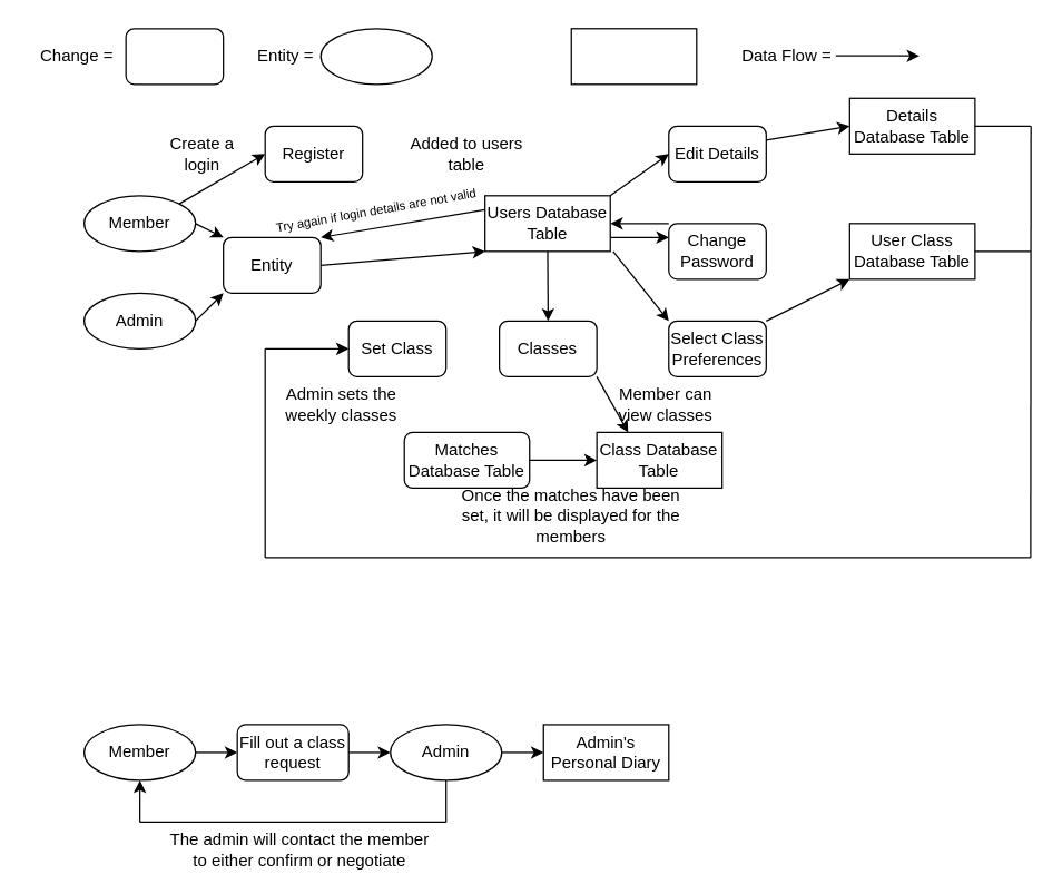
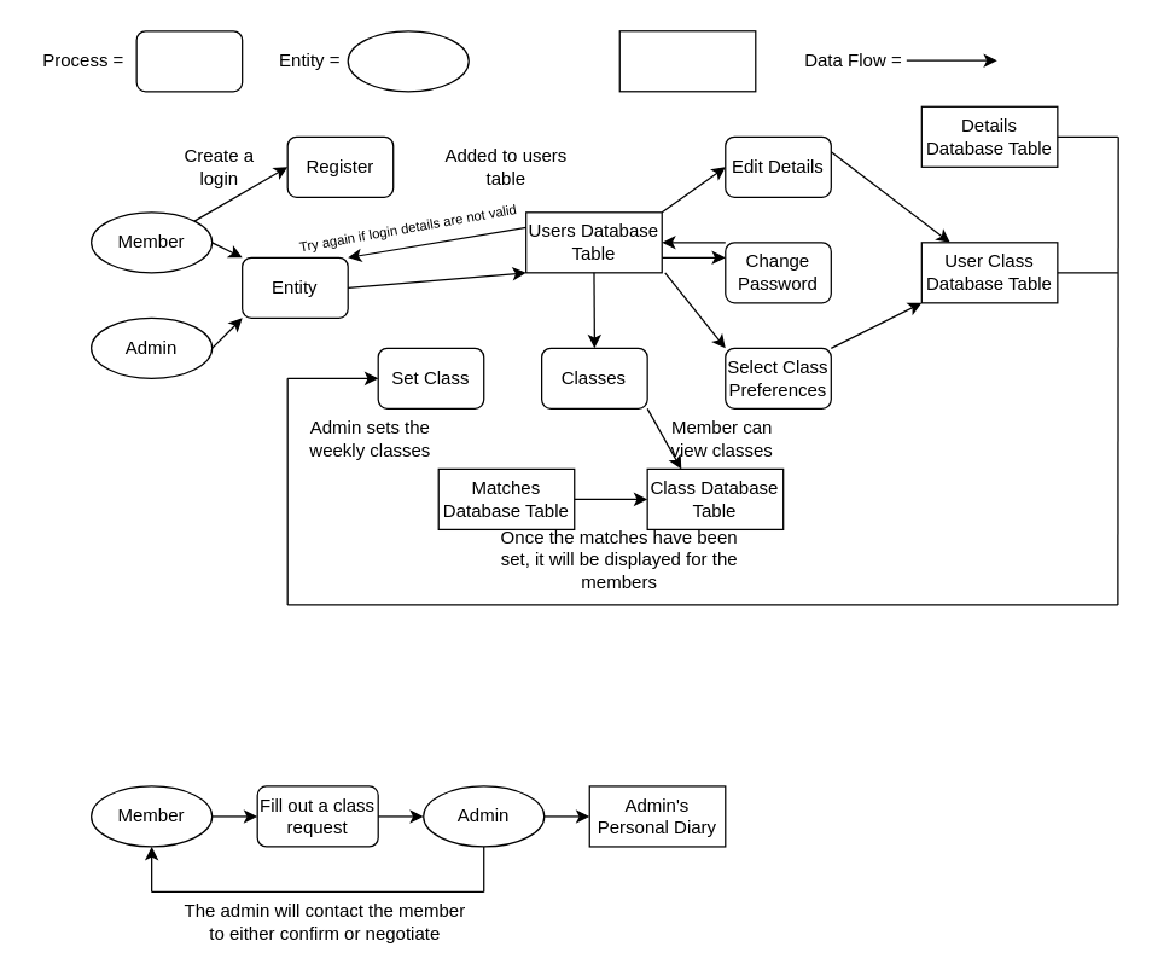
  <mxCell id="0" />
  <mxCell id="1" parent="0" />
  <mxCell id="2" value="" style="ellipse;whiteSpace=wrap;html=1;" vertex="1" parent="1"><mxGeometry x="230" y="20" width="80" height="40" as="geometry" /></mxCell>
  <mxCell id="3" value="" style="rounded=1;whiteSpace=wrap;html=1;" vertex="1" parent="1"><mxGeometry x="90" y="20" width="70" height="40" as="geometry" /></mxCell>
  <mxCell id="4" value="" style="rounded=0;whiteSpace=wrap;html=1;" vertex="1" parent="1"><mxGeometry x="410" y="20" width="90" height="40" as="geometry" /></mxCell>
  <mxCell id="5" value="" style="endArrow=classic;html=1;" edge="1" parent="1"><mxGeometry width="50" height="50" relative="1" as="geometry"><mxPoint x="600" y="39.5" as="sourcePoint" /><mxPoint x="660" y="39.5" as="targetPoint" /></mxGeometry></mxCell>
- <mxCell id="6" value="Change =" style="text;html=1;strokeColor=none;fillColor=none;align=center;verticalAlign=middle;whiteSpace=wrap;rounded=0;" vertex="1" parent="1"><mxGeometry x="20" y="30" width="70" height="20" as="geometry" /></mxCell>
+ <mxCell id="6" value="Process =" style="text;html=1;strokeColor=none;fillColor=none;align=center;verticalAlign=middle;whiteSpace=wrap;rounded=0;" vertex="1" parent="1"><mxGeometry x="20" y="30" width="70" height="20" as="geometry" /></mxCell>
  <mxCell id="7" value="Entity =" style="text;html=1;strokeColor=none;fillColor=none;align=center;verticalAlign=middle;whiteSpace=wrap;rounded=0;" vertex="1" parent="1"><mxGeometry x="180" y="30" width="50" height="20" as="geometry" /></mxCell>
  <mxCell id="8" value="Data Flow =" style="text;html=1;strokeColor=none;fillColor=none;align=center;verticalAlign=middle;whiteSpace=wrap;rounded=0;" vertex="1" parent="1"><mxGeometry x="530" y="30" width="70" height="20" as="geometry" /></mxCell>
  <mxCell id="9" value="Member" style="ellipse;whiteSpace=wrap;html=1;" vertex="1" parent="1"><mxGeometry x="60" y="140" width="80" height="40" as="geometry" /></mxCell>
  <mxCell id="10" value="Admin" style="ellipse;whiteSpace=wrap;html=1;" vertex="1" parent="1"><mxGeometry x="60" y="210" width="80" height="40" as="geometry" /></mxCell>
  <mxCell id="11" value="Register" style="rounded=1;whiteSpace=wrap;html=1;" vertex="1" parent="1"><mxGeometry x="190" y="90" width="70" height="40" as="geometry" /></mxCell>
  <mxCell id="12" value="" style="endArrow=classic;html=1;entryX=0;entryY=0.5;entryDx=0;entryDy=0;exitX=1;exitY=0;exitDx=0;exitDy=0;" edge="1" parent="1" source="9" target="11"><mxGeometry width="50" height="50" relative="1" as="geometry"><mxPoint x="20" y="310" as="sourcePoint" /><mxPoint x="70" y="260" as="targetPoint" /></mxGeometry></mxCell>
  <mxCell id="13" value="Create a login" style="text;html=1;strokeColor=none;fillColor=none;align=center;verticalAlign=middle;whiteSpace=wrap;rounded=0;" vertex="1" parent="1"><mxGeometry x="120" y="100" width="50" height="20" as="geometry" /></mxCell>
  <mxCell id="14" value="Users Database Table" style="rounded=0;whiteSpace=wrap;html=1;" vertex="1" parent="1"><mxGeometry x="347.97" y="140" width="90" height="40" as="geometry" /></mxCell>
  <mxCell id="15" value="Added to users table" style="text;html=1;strokeColor=none;fillColor=none;align=center;verticalAlign=middle;whiteSpace=wrap;rounded=0;" vertex="1" parent="1"><mxGeometry x="280" y="100" width="110" height="20" as="geometry" /></mxCell>
  <mxCell id="16" value="Entity" style="rounded=1;whiteSpace=wrap;html=1;" vertex="1" parent="1"><mxGeometry x="160" y="170" width="70" height="40" as="geometry" /></mxCell>
  <mxCell id="17" value="" style="endArrow=classic;html=1;entryX=0;entryY=0;entryDx=0;entryDy=0;exitX=1;exitY=0.5;exitDx=0;exitDy=0;" edge="1" parent="1" source="9" target="16"><mxGeometry width="50" height="50" relative="1" as="geometry"><mxPoint x="20" y="320" as="sourcePoint" /><mxPoint x="70" y="270" as="targetPoint" /></mxGeometry></mxCell>
  <mxCell id="18" value="" style="endArrow=classic;html=1;entryX=0;entryY=1;entryDx=0;entryDy=0;exitX=1;exitY=0.5;exitDx=0;exitDy=0;" edge="1" parent="1" source="10" target="16"><mxGeometry width="50" height="50" relative="1" as="geometry"><mxPoint x="20" y="320" as="sourcePoint" /><mxPoint x="70" y="270" as="targetPoint" /></mxGeometry></mxCell>
  <mxCell id="19" value="" style="endArrow=classic;html=1;entryX=0;entryY=1;entryDx=0;entryDy=0;exitX=1;exitY=0.5;exitDx=0;exitDy=0;" edge="1" parent="1" source="16" target="14"><mxGeometry width="50" height="50" relative="1" as="geometry"><mxPoint x="20" y="320" as="sourcePoint" /><mxPoint x="70" y="270" as="targetPoint" /></mxGeometry></mxCell>
  <mxCell id="20" value="" style="endArrow=classic;html=1;entryX=1;entryY=0;entryDx=0;entryDy=0;exitX=0;exitY=0.25;exitDx=0;exitDy=0;" edge="1" parent="1" source="14" target="16"><mxGeometry width="50" height="50" relative="1" as="geometry"><mxPoint x="20" y="320" as="sourcePoint" /><mxPoint x="70" y="270" as="targetPoint" /></mxGeometry></mxCell>
  <mxCell id="21" value="&lt;font style=&quot;font-size: 9px&quot;&gt;Try again if login details are not valid&lt;/font&gt;" style="text;html=1;strokeColor=none;fillColor=none;align=center;verticalAlign=middle;whiteSpace=wrap;rounded=0;rotation=-10;" vertex="1" parent="1"><mxGeometry x="190" y="140" width="160" height="20" as="geometry" /></mxCell>
  <mxCell id="22" value="Edit Details" style="rounded=1;whiteSpace=wrap;html=1;" vertex="1" parent="1"><mxGeometry x="480" y="90" width="70" height="40" as="geometry" /></mxCell>
  <mxCell id="23" value="Details Database Table" style="rounded=0;whiteSpace=wrap;html=1;" vertex="1" parent="1"><mxGeometry x="610" y="70" width="90" height="40" as="geometry" /></mxCell>
  <mxCell id="24" value="Change Password" style="rounded=1;whiteSpace=wrap;html=1;" vertex="1" parent="1"><mxGeometry x="480" y="160" width="70" height="40" as="geometry" /></mxCell>
  <mxCell id="25" value="" style="endArrow=classic;html=1;entryX=0;entryY=0.25;entryDx=0;entryDy=0;exitX=1;exitY=0.75;exitDx=0;exitDy=0;" edge="1" parent="1" source="14" target="24"><mxGeometry width="50" height="50" relative="1" as="geometry"><mxPoint x="20" y="320" as="sourcePoint" /><mxPoint x="70" y="270" as="targetPoint" /></mxGeometry></mxCell>
  <mxCell id="26" value="" style="endArrow=classic;html=1;entryX=1;entryY=0.5;entryDx=0;entryDy=0;exitX=0;exitY=0;exitDx=0;exitDy=0;" edge="1" parent="1" source="24" target="14"><mxGeometry width="50" height="50" relative="1" as="geometry"><mxPoint x="20" y="320" as="sourcePoint" /><mxPoint x="70" y="270" as="targetPoint" /></mxGeometry></mxCell>
  <mxCell id="27" value="" style="endArrow=classic;html=1;entryX=0;entryY=0.5;entryDx=0;entryDy=0;exitX=1;exitY=0;exitDx=0;exitDy=0;" edge="1" parent="1" source="14" target="22"><mxGeometry width="50" height="50" relative="1" as="geometry"><mxPoint x="20" y="320" as="sourcePoint" /><mxPoint x="70" y="270" as="targetPoint" /></mxGeometry></mxCell>
- <mxCell id="28" value="" style="endArrow=classic;html=1;entryX=0;entryY=0.5;entryDx=0;entryDy=0;exitX=1;exitY=0.25;exitDx=0;exitDy=0;" edge="1" parent="1" source="22" target="23"><mxGeometry width="50" height="50" relative="1" as="geometry"><mxPoint x="20" y="320" as="sourcePoint" /><mxPoint x="70" y="270" as="targetPoint" /></mxGeometry></mxCell>
+ <mxCell id="28" value="" style="endArrow=classic;html=1;exitX=1;exitY=0.25;exitDx=0;exitDy=0;" edge="1" parent="1" source="22" target="30"><mxGeometry width="50" height="50" relative="1" as="geometry"><mxPoint x="20" y="320" as="sourcePoint" /><mxPoint x="70" y="270" as="targetPoint" /></mxGeometry></mxCell>
  <mxCell id="29" value="Select Class Preferences" style="rounded=1;whiteSpace=wrap;html=1;" vertex="1" parent="1"><mxGeometry x="480" y="230" width="70" height="40" as="geometry" /></mxCell>
  <mxCell id="30" value="User Class Database Table" style="rounded=0;whiteSpace=wrap;html=1;" vertex="1" parent="1"><mxGeometry x="610" y="160" width="90" height="40" as="geometry" /></mxCell>
  <mxCell id="31" value="" style="endArrow=classic;html=1;entryX=0;entryY=1;entryDx=0;entryDy=0;exitX=1;exitY=0;exitDx=0;exitDy=0;" edge="1" parent="1" source="29" target="30"><mxGeometry width="50" height="50" relative="1" as="geometry"><mxPoint x="20" y="340" as="sourcePoint" /><mxPoint x="70" y="290" as="targetPoint" /></mxGeometry></mxCell>
  <mxCell id="32" value="" style="endArrow=classic;html=1;entryX=0;entryY=0;entryDx=0;entryDy=0;" edge="1" parent="1" target="29"><mxGeometry width="50" height="50" relative="1" as="geometry"><mxPoint x="440" y="180" as="sourcePoint" /><mxPoint x="70" y="290" as="targetPoint" /></mxGeometry></mxCell>
  <mxCell id="33" value="Classes" style="rounded=1;whiteSpace=wrap;html=1;" vertex="1" parent="1"><mxGeometry x="358.31" y="230" width="70" height="40" as="geometry" /></mxCell>
  <mxCell id="34" value="" style="endArrow=classic;html=1;entryX=0.5;entryY=0;entryDx=0;entryDy=0;exitX=0.5;exitY=1;exitDx=0;exitDy=0;" edge="1" parent="1" source="14" target="33"><mxGeometry width="50" height="50" relative="1" as="geometry"><mxPoint x="20" y="340" as="sourcePoint" /><mxPoint x="70" y="290" as="targetPoint" /></mxGeometry></mxCell>
  <mxCell id="35" value="Class Database Table" style="rounded=0;whiteSpace=wrap;html=1;" vertex="1" parent="1"><mxGeometry x="428.31" y="310" width="90" height="40" as="geometry" /></mxCell>
  <mxCell id="36" value="" style="endArrow=classic;html=1;entryX=0.25;entryY=0;entryDx=0;entryDy=0;exitX=1;exitY=1;exitDx=0;exitDy=0;" edge="1" parent="1" source="33" target="35"><mxGeometry width="50" height="50" relative="1" as="geometry"><mxPoint x="20" y="420" as="sourcePoint" /><mxPoint x="70" y="370" as="targetPoint" /></mxGeometry></mxCell>
  <mxCell id="37" value="Member can view classes" style="text;html=1;strokeColor=none;fillColor=none;align=center;verticalAlign=middle;whiteSpace=wrap;rounded=0;" vertex="1" parent="1"><mxGeometry x="438.31" y="280" width="80" height="20" as="geometry" /></mxCell>
  <mxCell id="38" value="Set Class" style="rounded=1;whiteSpace=wrap;html=1;" vertex="1" parent="1"><mxGeometry x="250" y="230" width="70" height="40" as="geometry" /></mxCell>
- <mxCell id="39" value="Matches Database Table" style="whiteSpace=wrap;html=1;rounded=1;" vertex="1" parent="1"><mxGeometry x="290" y="310" width="90" height="40" as="geometry" /></mxCell>
+ <mxCell id="39" value="Matches Database Table" style="rounded=0;whiteSpace=wrap;html=1;" vertex="1" parent="1"><mxGeometry x="290" y="310" width="90" height="40" as="geometry" /></mxCell>
  <mxCell id="40" value="" style="endArrow=classic;html=1;entryX=0;entryY=0.5;entryDx=0;entryDy=0;exitX=1;exitY=0.5;exitDx=0;exitDy=0;" edge="1" parent="1" source="39" target="35"><mxGeometry width="50" height="50" relative="1" as="geometry"><mxPoint x="20" y="420" as="sourcePoint" /><mxPoint x="70" y="370" as="targetPoint" /></mxGeometry></mxCell>
  <mxCell id="41" value="Admin sets the weekly classes" style="text;html=1;strokeColor=none;fillColor=none;align=center;verticalAlign=middle;whiteSpace=wrap;rounded=0;" vertex="1" parent="1"><mxGeometry x="200" y="280" width="90" height="20" as="geometry" /></mxCell>
  <mxCell id="42" value="Once the matches have been set, it will be displayed for the members" style="text;html=1;strokeColor=none;fillColor=none;align=center;verticalAlign=middle;whiteSpace=wrap;rounded=0;" vertex="1" parent="1"><mxGeometry x="320" y="360" width="180" height="20" as="geometry" /></mxCell>
  <mxCell id="43" value="" style="endArrow=classic;html=1;entryX=0;entryY=0.5;entryDx=0;entryDy=0;" edge="1" parent="1" target="38"><mxGeometry width="50" height="50" relative="1" as="geometry"><mxPoint x="190" y="250" as="sourcePoint" /><mxPoint x="70" y="410" as="targetPoint" /></mxGeometry></mxCell>
  <mxCell id="44" value="" style="endArrow=none;html=1;" edge="1" parent="1"><mxGeometry width="50" height="50" relative="1" as="geometry"><mxPoint x="190" y="400" as="sourcePoint" /><mxPoint x="190" y="250" as="targetPoint" /></mxGeometry></mxCell>
  <mxCell id="45" value="" style="endArrow=none;html=1;" edge="1" parent="1"><mxGeometry width="50" height="50" relative="1" as="geometry"><mxPoint x="740" y="400" as="sourcePoint" /><mxPoint x="190" y="400" as="targetPoint" /></mxGeometry></mxCell>
  <mxCell id="46" value="" style="endArrow=none;html=1;" edge="1" parent="1"><mxGeometry width="50" height="50" relative="1" as="geometry"><mxPoint x="740.24" y="90" as="sourcePoint" /><mxPoint x="739.999" y="400" as="targetPoint" /></mxGeometry></mxCell>
  <mxCell id="47" value="" style="endArrow=none;html=1;exitX=1;exitY=0.5;exitDx=0;exitDy=0;" edge="1" parent="1" source="23"><mxGeometry width="50" height="50" relative="1" as="geometry"><mxPoint x="20" y="470" as="sourcePoint" /><mxPoint x="740" y="90" as="targetPoint" /></mxGeometry></mxCell>
  <mxCell id="48" value="" style="endArrow=none;html=1;exitX=1;exitY=0.5;exitDx=0;exitDy=0;" edge="1" parent="1" source="30"><mxGeometry width="50" height="50" relative="1" as="geometry"><mxPoint x="20" y="470" as="sourcePoint" /><mxPoint x="740" y="180" as="targetPoint" /></mxGeometry></mxCell>
  <mxCell id="49" value="Member" style="ellipse;whiteSpace=wrap;html=1;" vertex="1" parent="1"><mxGeometry x="60" y="520" width="80" height="40" as="geometry" /></mxCell>
  <mxCell id="50" value="Fill out a class request" style="rounded=1;whiteSpace=wrap;html=1;" vertex="1" parent="1"><mxGeometry x="170" y="520" width="80" height="40" as="geometry" /></mxCell>
  <mxCell id="51" value="Admin's Personal Diary" style="rounded=0;whiteSpace=wrap;html=1;" vertex="1" parent="1"><mxGeometry x="390" y="520" width="90" height="40" as="geometry" /></mxCell>
  <mxCell id="52" value="Admin" style="ellipse;whiteSpace=wrap;html=1;" vertex="1" parent="1"><mxGeometry x="280" y="520" width="80" height="40" as="geometry" /></mxCell>
  <mxCell id="53" value="" style="endArrow=classic;html=1;entryX=0;entryY=0.5;entryDx=0;entryDy=0;exitX=1;exitY=0.5;exitDx=0;exitDy=0;" edge="1" parent="1" source="49" target="50"><mxGeometry width="50" height="50" relative="1" as="geometry"><mxPoint x="20" y="630" as="sourcePoint" /><mxPoint x="70" y="580" as="targetPoint" /></mxGeometry></mxCell>
  <mxCell id="54" value="" style="endArrow=classic;html=1;entryX=0;entryY=0.5;entryDx=0;entryDy=0;exitX=1;exitY=0.5;exitDx=0;exitDy=0;" edge="1" parent="1" source="50" target="52"><mxGeometry width="50" height="50" relative="1" as="geometry"><mxPoint x="20" y="630" as="sourcePoint" /><mxPoint x="70" y="580" as="targetPoint" /></mxGeometry></mxCell>
  <mxCell id="55" value="" style="endArrow=none;html=1;entryX=0.5;entryY=1;entryDx=0;entryDy=0;" edge="1" parent="1" target="52"><mxGeometry width="50" height="50" relative="1" as="geometry"><mxPoint x="320" y="590" as="sourcePoint" /><mxPoint x="70" y="580" as="targetPoint" /></mxGeometry></mxCell>
  <mxCell id="56" value="" style="endArrow=classic;html=1;entryX=0.5;entryY=1;entryDx=0;entryDy=0;" edge="1" parent="1" target="49"><mxGeometry width="50" height="50" relative="1" as="geometry"><mxPoint x="100" y="590" as="sourcePoint" /><mxPoint x="70" y="610" as="targetPoint" /></mxGeometry></mxCell>
  <mxCell id="57" value="" style="endArrow=none;html=1;" edge="1" parent="1"><mxGeometry width="50" height="50" relative="1" as="geometry"><mxPoint x="320" y="590" as="sourcePoint" /><mxPoint x="100" y="590" as="targetPoint" /></mxGeometry></mxCell>
  <mxCell id="58" value="" style="endArrow=classic;html=1;entryX=0;entryY=0.5;entryDx=0;entryDy=0;exitX=1;exitY=0.5;exitDx=0;exitDy=0;" edge="1" parent="1" source="52" target="51"><mxGeometry width="50" height="50" relative="1" as="geometry"><mxPoint x="20" y="670" as="sourcePoint" /><mxPoint x="70" y="620" as="targetPoint" /></mxGeometry></mxCell>
  <mxCell id="59" value="The admin will contact the member to either confirm or negotiate" style="text;html=1;strokeColor=none;fillColor=none;align=center;verticalAlign=middle;whiteSpace=wrap;rounded=0;" vertex="1" parent="1"><mxGeometry x="120" y="600" width="190" height="20" as="geometry" /></mxCell>
